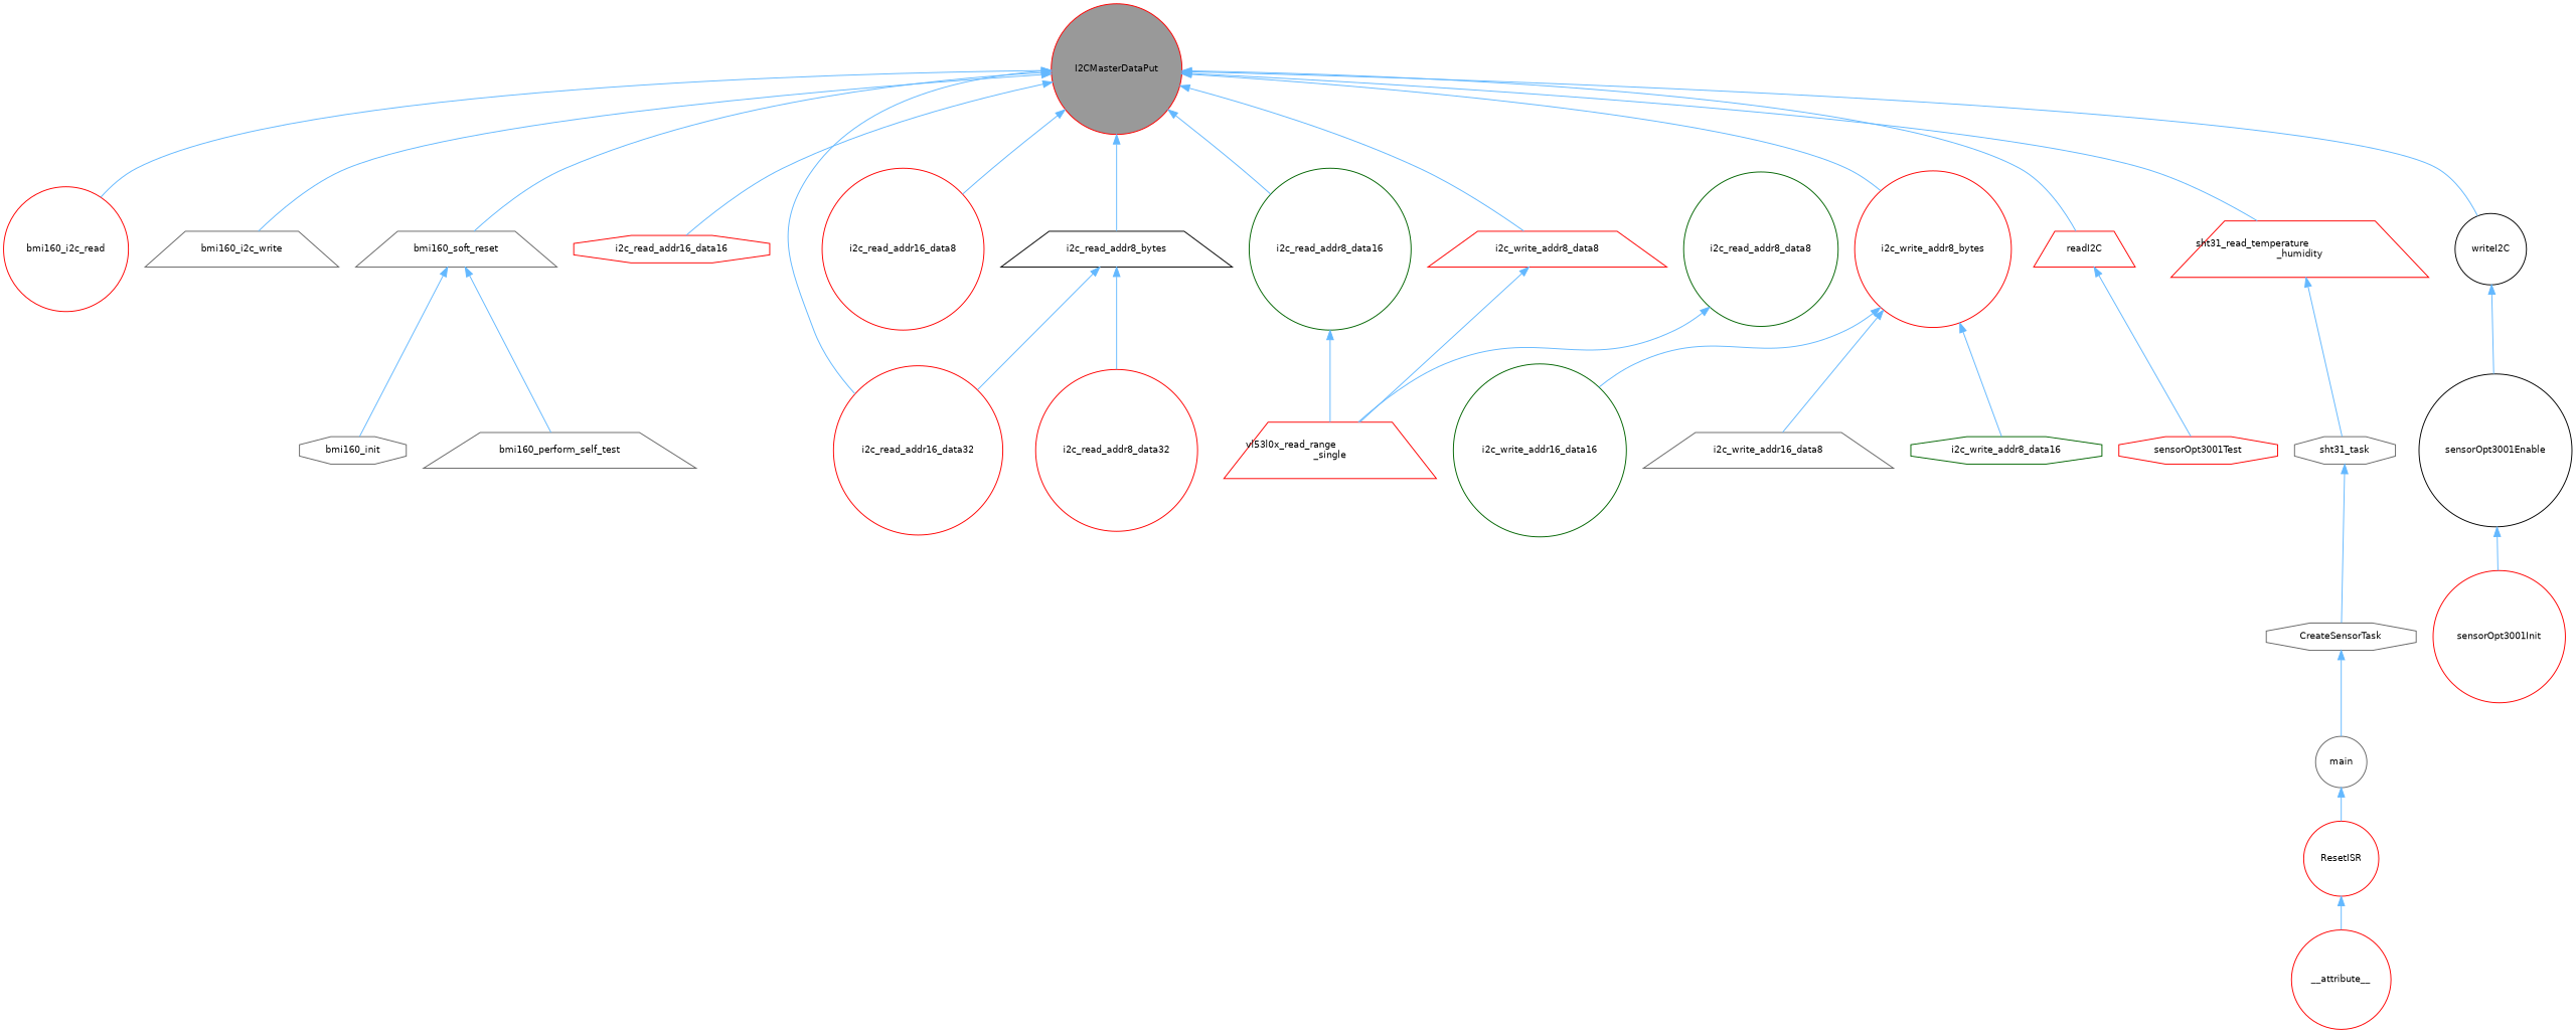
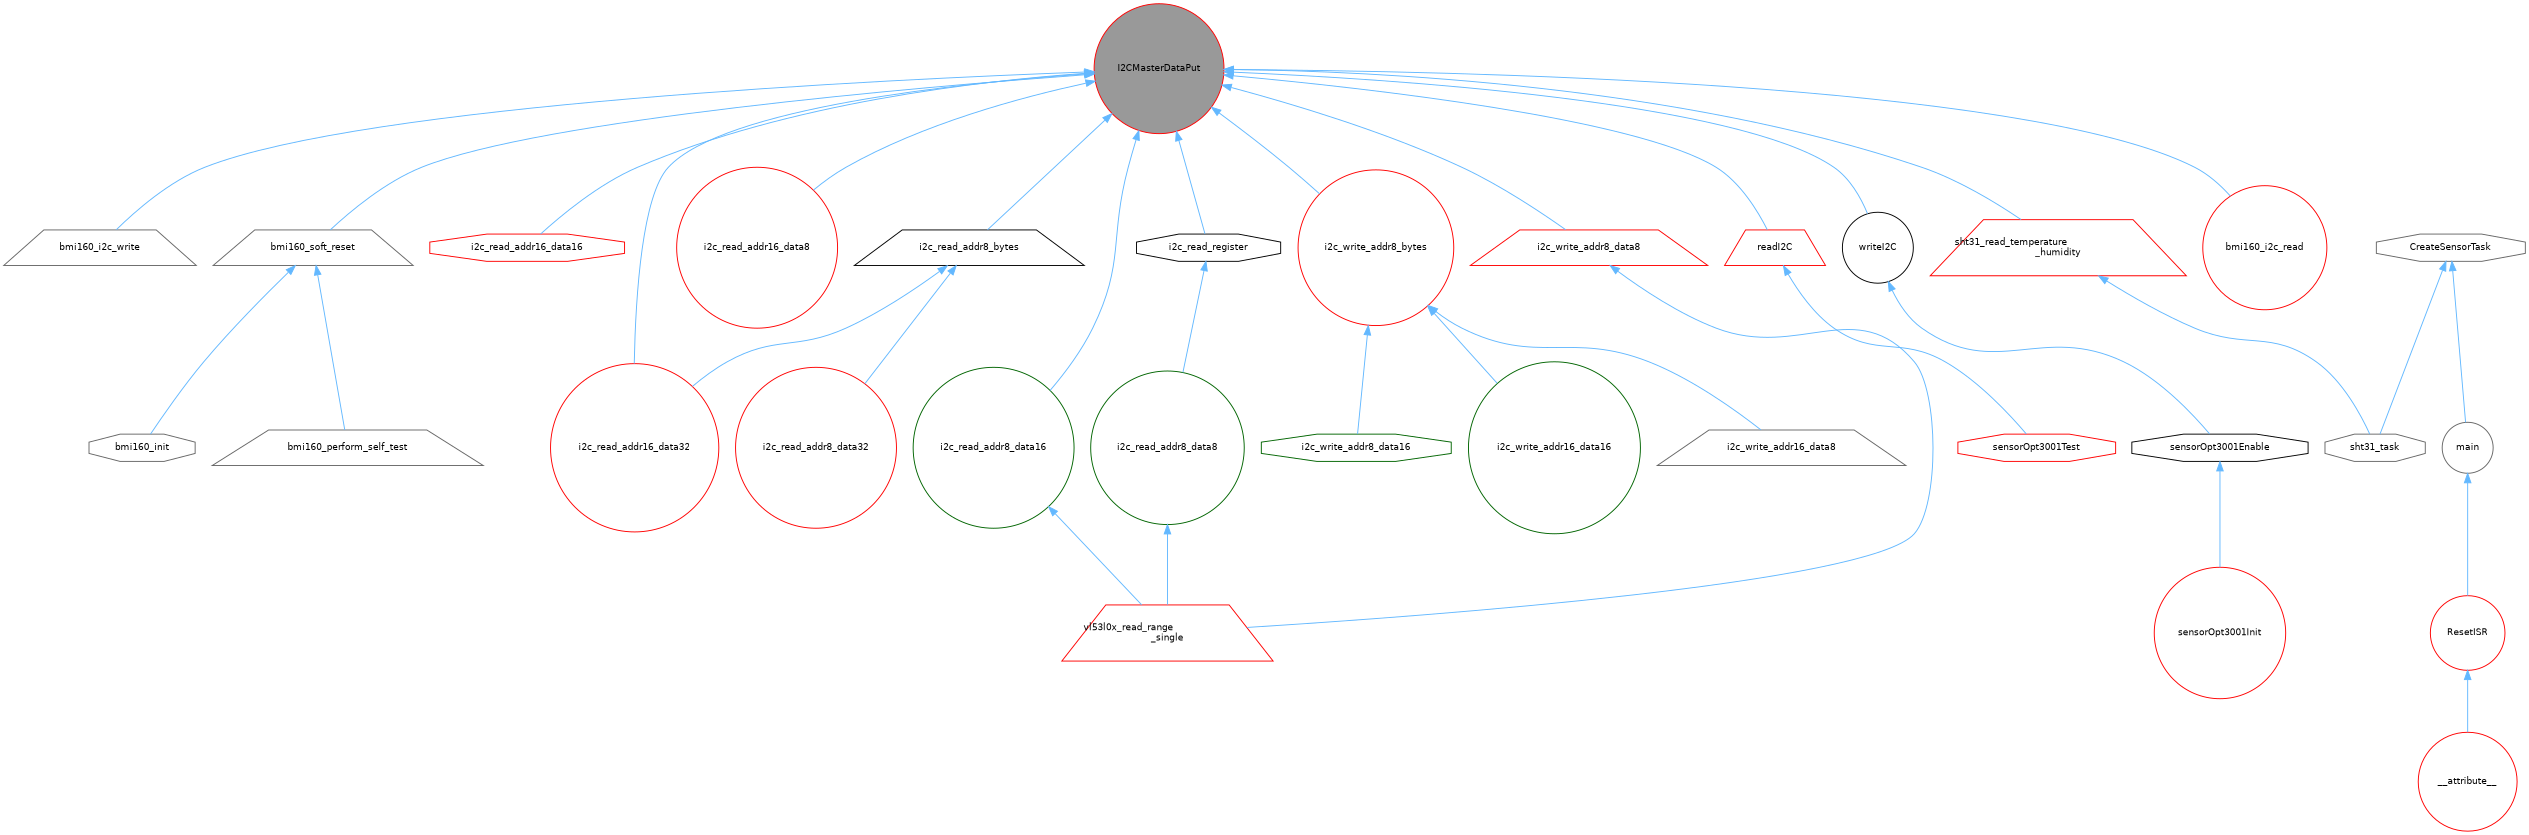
  digraph {
    rankdir=TB
    node [color=red fillcolor=white fontname=Helvetica fontsize=10 shape=circle style=filled]
    edge [color=steelblue1 dir=back fontname=Helvetica fontsize=10 labelfontname=Helvetica labelfontsize=10 style=solid]
    n1 [fillcolor=grey60 fontcolor=black height=0.2 label=I2CMasterDataPut width=0.4]
    n2 [height=0.2 label=bmi160_i2c_read width=0.4]
    n3 [color=gray40 height=0.2 label=bmi160_i2c_write shape=trapezium width=0.4]
    n4 [color=gray40 height=0.2 label=bmi160_soft_reset shape=trapezium width=0.4]
    n5 [height=0.2 label=i2c_read_addr16_data16 shape=octagon width=0.4]
    n6 [height=0.2 label=i2c_read_addr16_data32 width=0.4]
    n7 [height=0.2 label=i2c_read_addr16_data8 width=0.4]
    n8 [color=black height=0.2 label=i2c_read_addr8_bytes shape=trapezium width=0.4]
    n9 [color=darkgreen height=0.2 label=i2c_read_addr8_data16 width=0.4]
+   n10 [color=black height=0.2 label=i2c_read_register shape=octagon width=0.4]
    n11 [height=0.2 label=i2c_write_addr8_bytes width=0.4]
    n12 [height=0.2 label=i2c_write_addr8_data8 shape=trapezium width=0.4]
    n13 [height=0.2 label=readI2C shape=trapezium width=0.4]
    n14 [height=0.2 label="sht31_read_temperature\l_humidity" shape=trapezium width=0.4]
    n15 [color=black height=0.2 label=writeI2C width=0.4]
    n16 [color=gray40 height=0.2 label=bmi160_init shape=octagon width=0.4]
    n17 [color=gray40 height=0.2 label=bmi160_perform_self_test shape=trapezium width=0.4]
    n18 [height=0.2 label=i2c_read_addr8_data32 width=0.4]
    n19 [height=0.2 label="vl53l0x_read_range\l_single" shape=trapezium width=0.4]
    n20 [color=darkgreen height=0.2 label=i2c_read_addr8_data8 width=0.4]
    n21 [color=darkgreen height=0.2 label=i2c_write_addr16_data16 width=0.4]
    n22 [color=gray40 height=0.2 label=i2c_write_addr16_data8 shape=trapezium width=0.4]
    n23 [color=darkgreen height=0.2 label=i2c_write_addr8_data16 shape=octagon width=0.4]
    n24 [height=0.2 label=sensorOpt3001Test shape=octagon width=0.4]
    n25 [color=gray40 height=0.2 label=sht31_task shape=octagon width=0.4]
-   n26 [color=black height=0.2 label=sensorOpt3001Enable width=0.4]
+   n26 [color=black height=0.2 label=sensorOpt3001Enable shape=octagon width=0.4]
    n27 [color=gray40 height=0.2 label=CreateSensorTask shape=octagon width=0.4]
    n28 [color=gray40 height=0.2 label=main width=0.4]
    n29 [height=0.2 label=ResetISR width=0.4]
    n30 [height=0.2 label=__attribute__ width=0.4]
    n31 [height=0.2 label=sensorOpt3001Init width=0.4]
    n1 -> n2
    n1 -> n3
    n1 -> n4
    n1 -> n5
    n1 -> n6
    n1 -> n7
    n1 -> n8
    n1 -> n9
+   n1 -> n10
    n1 -> n11
    n1 -> n12
    n1 -> n13
    n1 -> n14
    n1 -> n15
    n4 -> n16
    n4 -> n17
    n8 -> n6
    n8 -> n18
    n9 -> n19
+   n10 -> n20
    n11 -> n21
    n11 -> n22
    n11 -> n23
    n12 -> n19
    n13 -> n24
    n14 -> n25
    n15 -> n26
    n20 -> n19
-   n25 -> n27
+   n27 -> n25
    n26 -> n31
    n27 -> n28
    n28 -> n29
    n29 -> n30
  }
